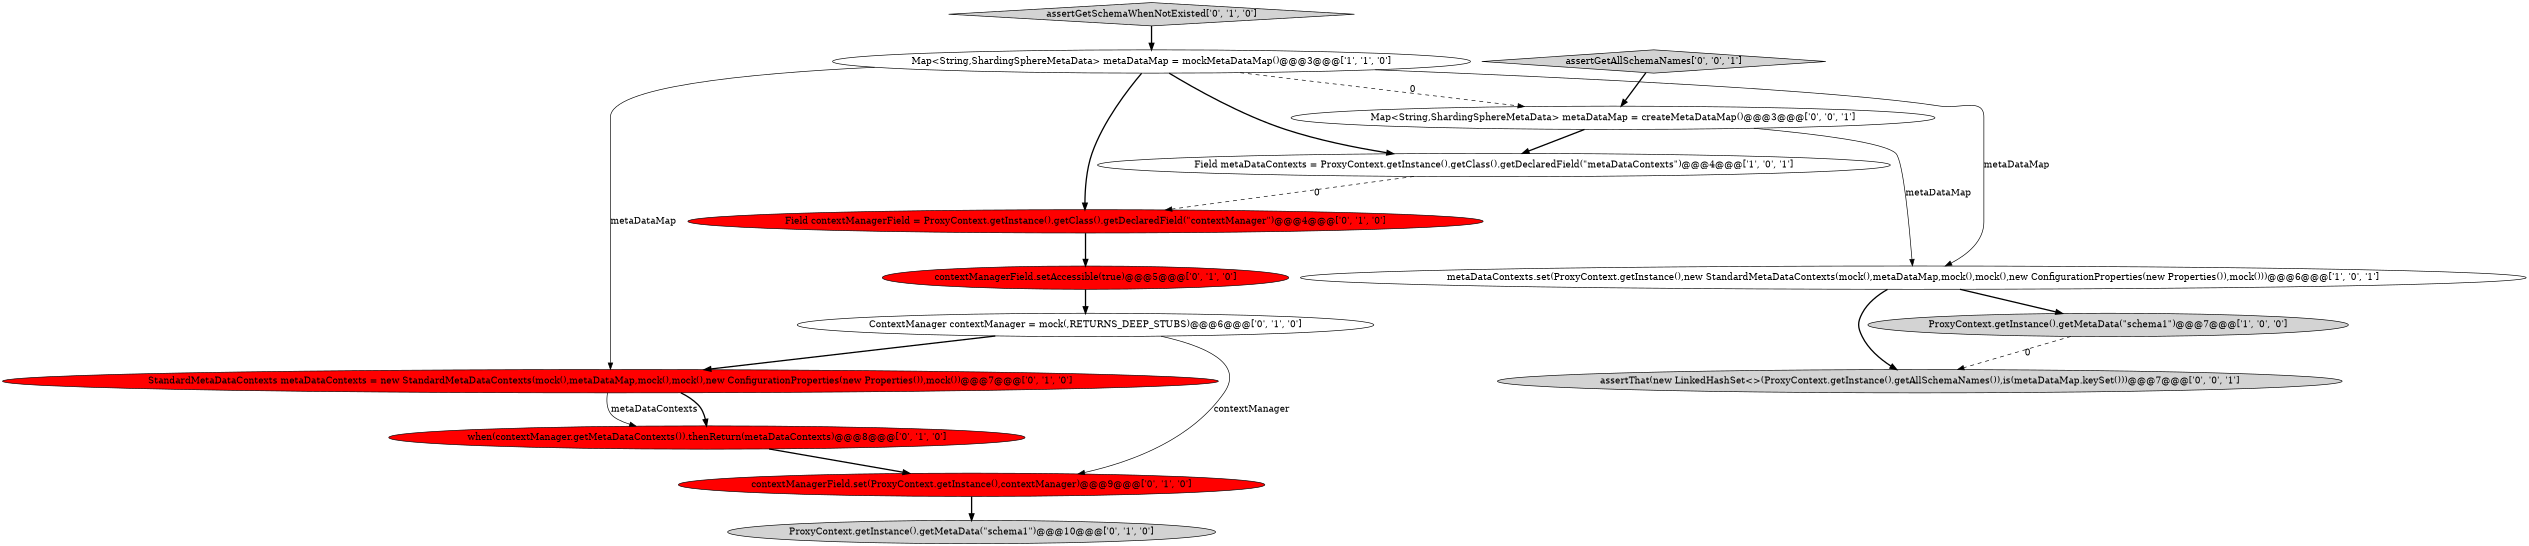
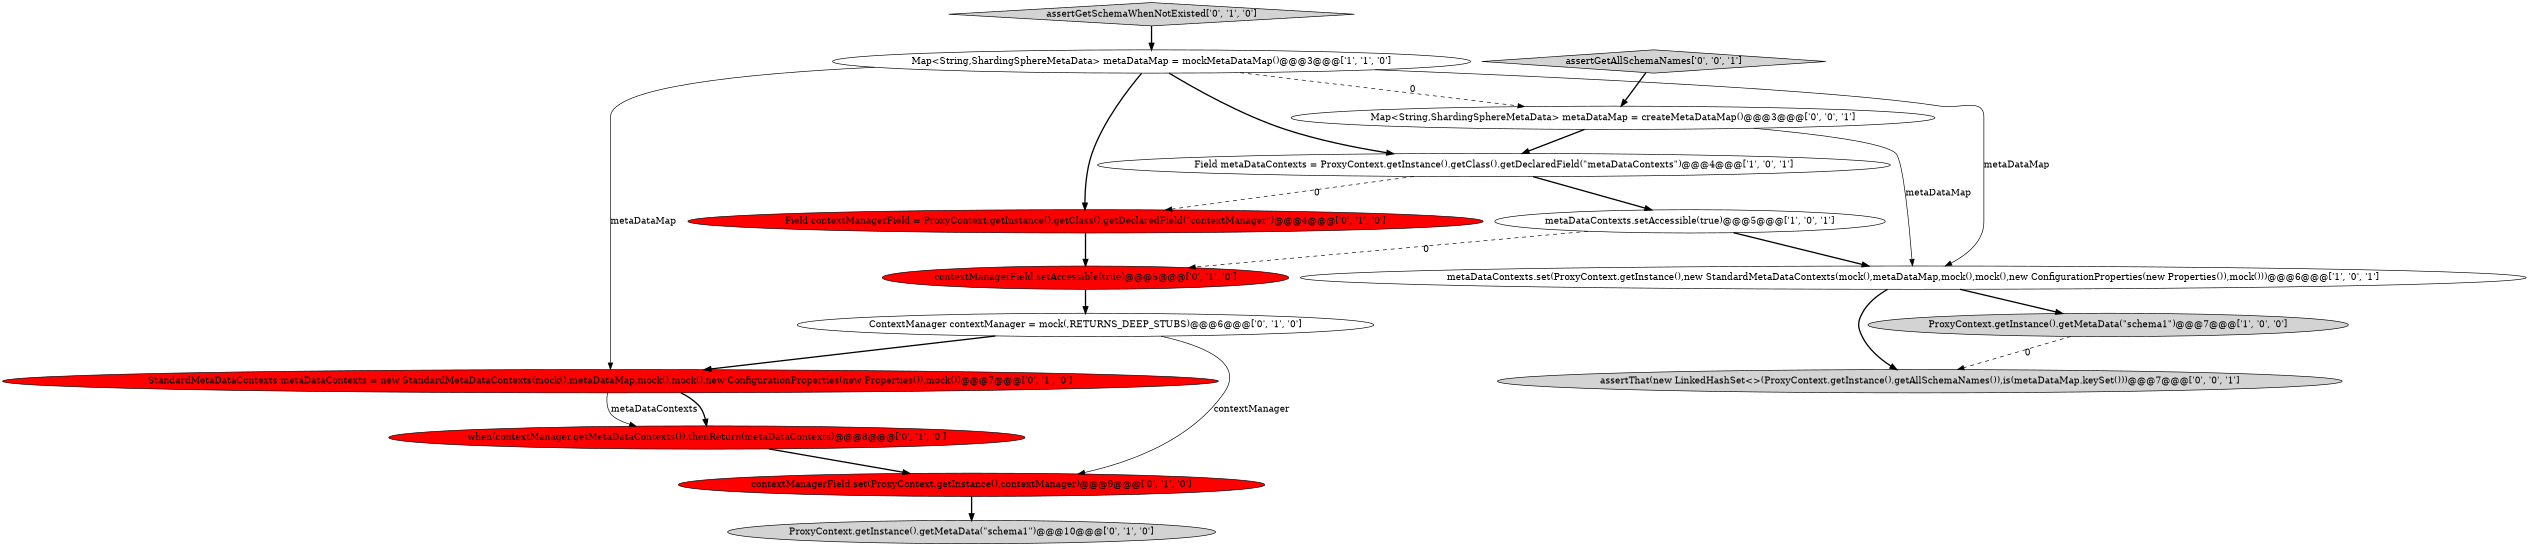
  digraph {
    node [fillcolor=white shape=ellipse style=filled]
    edge [style=bold]
    n1 [fillcolor=lightgray label="ProxyContext.getInstance().getMetaData(\"schema1\")@@@10@@@['0', '1', '0']"]
    n2 [label="Field metaDataContexts = ProxyContext.getInstance().getClass().getDeclaredField(\"metaDataContexts\")@@@4@@@['1', '0', '1']"]
    n3 [fillcolor=red label="Field contextManagerField = ProxyContext.getInstance().getClass().getDeclaredField(\"contextManager\")@@@4@@@['0', '1', '0']"]
+   n4 [label="metaDataContexts.setAccessible(true)@@@5@@@['1', '0', '1']"]
    n5 [fillcolor=red label="contextManagerField.setAccessible(true)@@@5@@@['0', '1', '0']"]
    n6 [label="metaDataContexts.set(ProxyContext.getInstance(),new StandardMetaDataContexts(mock(),metaDataMap,mock(),mock(),new ConfigurationProperties(new Properties()),mock()))@@@6@@@['1', '0', '1']"]
    n7 [fillcolor=lightgray label="ProxyContext.getInstance().getMetaData(\"schema1\")@@@7@@@['1', '0', '0']"]
    n8 [fillcolor=lightgray label="assertThat(new LinkedHashSet<>(ProxyContext.getInstance().getAllSchemaNames()),is(metaDataMap.keySet()))@@@7@@@['0', '0', '1']"]
    n9 [label="ContextManager contextManager = mock(,RETURNS_DEEP_STUBS)@@@6@@@['0', '1', '0']"]
    n10 [fillcolor=red label="contextManagerField.set(ProxyContext.getInstance(),contextManager)@@@9@@@['0', '1', '0']"]
    n11 [fillcolor=red label="StandardMetaDataContexts metaDataContexts = new StandardMetaDataContexts(mock(),metaDataMap,mock(),mock(),new ConfigurationProperties(new Properties()),mock())@@@7@@@['0', '1', '0']"]
    n12 [fillcolor=lightgray label="assertGetSchemaWhenNotExisted['0', '1', '0']" shape=diamond]
    n13 [label="Map<String,ShardingSphereMetaData> metaDataMap = mockMetaDataMap()@@@3@@@['1', '1', '0']"]
    n14 [label="Map<String,ShardingSphereMetaData> metaDataMap = createMetaDataMap()@@@3@@@['0', '0', '1']"]
    n15 [fillcolor=lightgray label="assertGetAllSchemaNames['0', '0', '1']" shape=diamond]
    n16 [fillcolor=red label="when(contextManager.getMetaDataContexts()).thenReturn(metaDataContexts)@@@8@@@['0', '1', '0']"]
    n2 -> n3 [label=0 style=dashed]
+   n2 -> n4
    n3 -> n5
+   n4 -> n5 [label=0 style=dashed]
+   n4 -> n6
    n5 -> n9
    n6 -> n7
    n6 -> n8
    n7 -> n8 [label=0 style=dashed]
    n9 -> n10 [label=contextManager style=solid]
    n9 -> n11
    n10 -> n1
    n11 -> n16 [label=metaDataContexts style=solid]
    n11 -> n16
    n12 -> n13
    n13 -> n2
    n13 -> n3
    n13 -> n6 [label=metaDataMap style=solid]
    n13 -> n11 [label=metaDataMap style=solid]
    n13 -> n14 [label=0 style=dashed]
    n14 -> n2
    n14 -> n6 [label=metaDataMap style=solid]
    n15 -> n14
    n16 -> n10
  }
